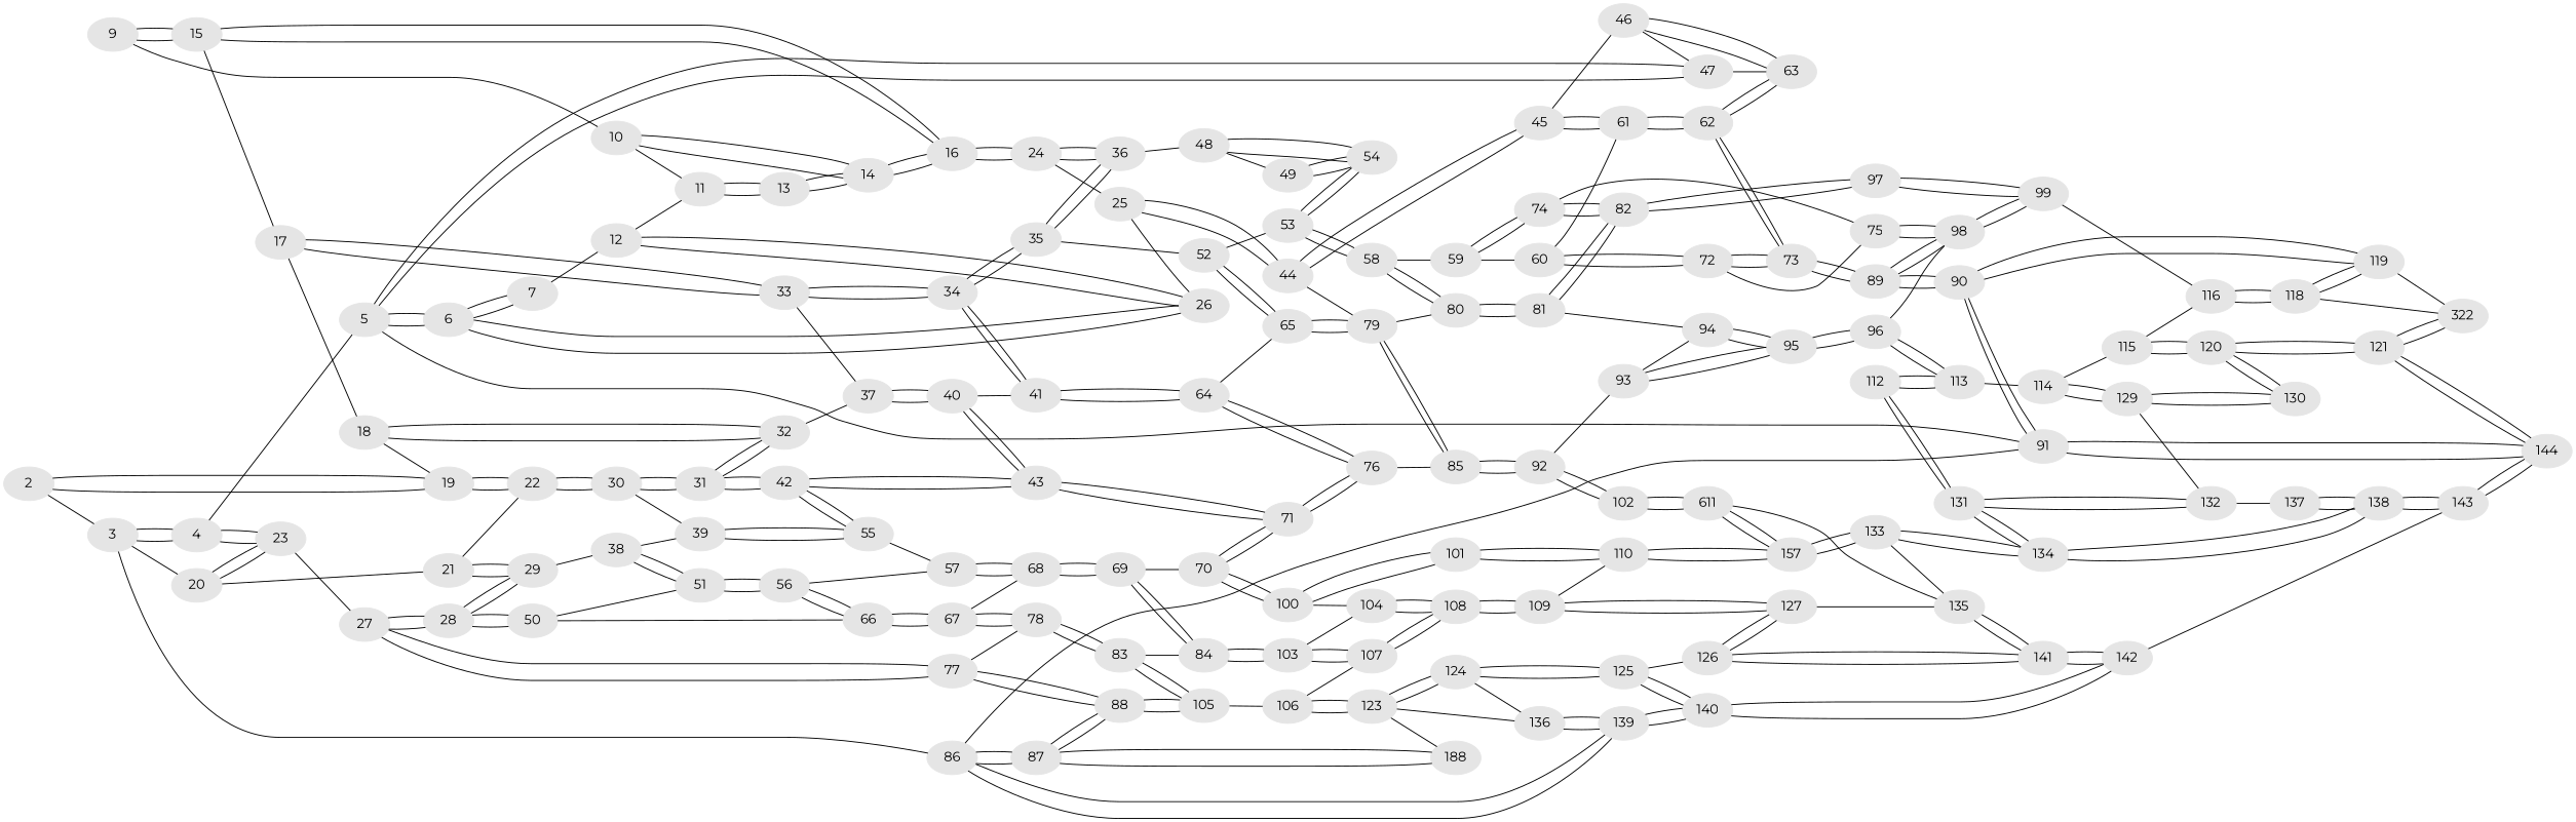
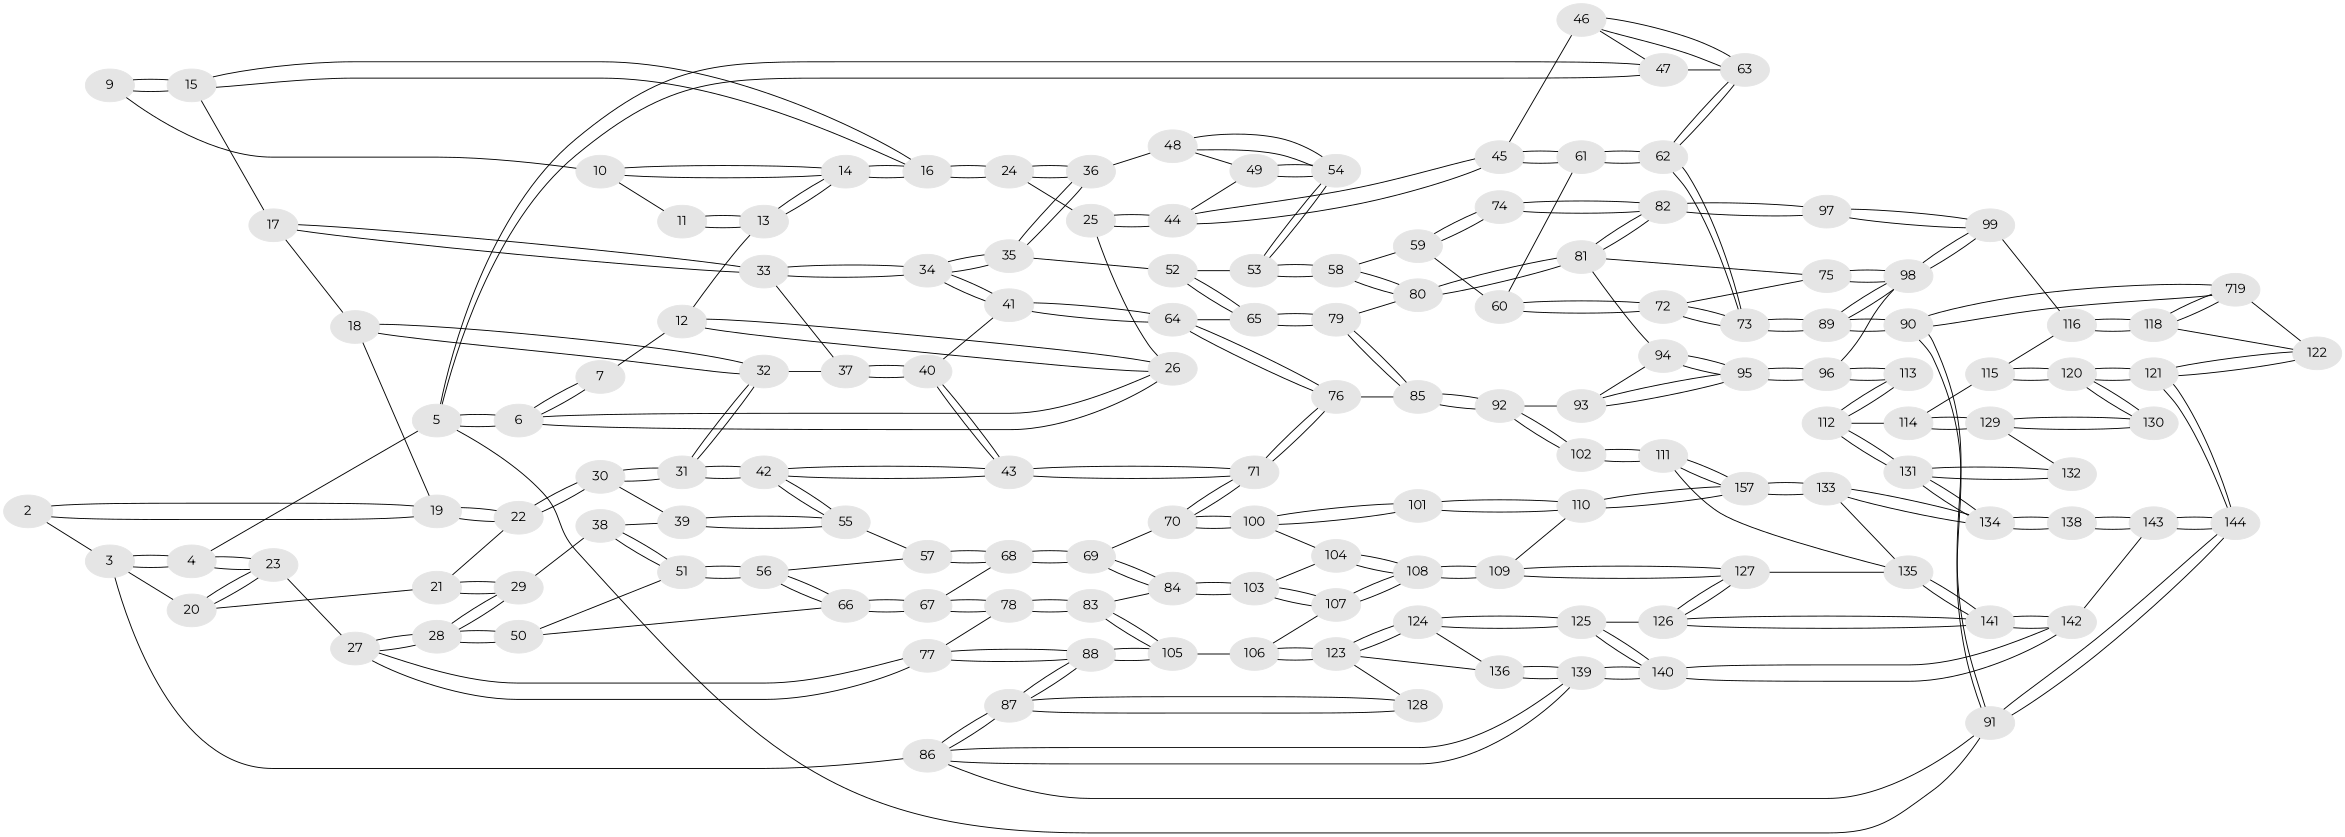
  graph {
    fontname=Montserrat
    rankdir=LR
    node [color=gray90 fontname=Montserrat style=filled]
    edge [fontname=Montserrat]
    2
    3
    19
    9
    10
    15
    4
    20
    86
    22
    5
    23
    21
    6
    47
    91
    27
    87
    139
    7
    26
    63
    144
    12
    13
    11
    14
    16
    17
    24
    18
    33
    25
    36
    32
    37
    34
    30
    29
    38
    31
    39
    28
    77
    44
    48
    45
    49
    50
    78
    88
    51
    66
    42
    55
    43
    40
    35
    41
    52
    64
    53
    65
    54
    56
    57
    71
    76
    46
    61
    62
    67
    58
    79
    59
    80
    68
    69
    60
    74
    81
    72
    75
    82
    73
    89
    85
    83
    70
    84
    100
    103
    101
    104
    98
    90
    97
    99
    92
    105
    94
    95
    106
    107
    93
    102
-   128 [label=188]
+   128
    140
-   119
-   122 [label=322]
-   111 [label=611]
+   119 [label=719]
+   122
+   111
    96
    113
    114
    116
    118
    110
    108
    n119 [label=157]
    135
    109
    123
    124
    136
    127
    133
    112
    131
    132
    134
    115
    129
    120
    130
    121
    125
    126
    141
    142
-   137
    138
    143
    2 -- 3
    2 -- 19
    2 -- 19
    3 -- 4
    3 -- 4
    3 -- 20
    3 -- 86
    19 -- 22
    19 -- 22
    9 -- 10
    9 -- 15
    9 -- 15
    10 -- 11
    10 -- 14
    10 -- 14
    15 -- 16
    15 -- 16
    15 -- 17
    4 -- 5
    4 -- 23
    4 -- 23
    20 -- 23
    20 -- 23
    20 -- 21
    86 -- 91
    86 -- 87
    86 -- 87
    86 -- 139
    86 -- 139
    22 -- 30
    22 -- 30
    5 -- 6
    5 -- 6
    5 -- 47
    5 -- 47
    5 -- 91
    23 -- 27
    21 -- 22
    21 -- 29
    21 -- 29
    6 -- 7
    6 -- 7
    6 -- 26
    6 -- 26
    47 -- 63
    91 -- 144
    91 -- 144
    27 -- 28
    27 -- 28
    27 -- 77
    27 -- 77
    87 -- 88
    87 -- 88
    87 -- 128
    87 -- 128
    139 -- 140
    139 -- 140
    7 -- 12
    12 -- 26
    12 -- 26
-   12 -- 11
+   12 -- 13
    13 -- 14
    13 -- 14
    11 -- 13
    11 -- 13
    14 -- 16
    14 -- 16
    16 -- 24
    16 -- 24
    17 -- 18
    17 -- 33
    17 -- 33
    24 -- 25
    24 -- 36
    24 -- 36
    18 -- 19
    18 -- 32
    18 -- 32
    33 -- 37
    33 -- 34
    33 -- 34
    25 -- 26
    25 -- 44
    25 -- 44
    36 -- 48
    32 -- 37
    37 -- 40
    37 -- 40
    34 -- 35
    34 -- 35
    34 -- 41
    34 -- 41
    30 -- 31
    30 -- 31
    30 -- 39
    29 -- 38
    38 -- 39
    38 -- 51
    38 -- 51
    31 -- 32
    31 -- 32
    31 -- 42
    31 -- 42
    39 -- 55
    39 -- 55
    28 -- 29
    28 -- 29
    28 -- 50
    28 -- 50
    77 -- 78
    77 -- 88
    77 -- 88
    44 -- 45
    44 -- 45
-   44 -- 79
+   44 -- 49
    48 -- 49
    48 -- 54
    48 -- 54
    45 -- 46
    45 -- 61
    45 -- 61
    49 -- 54
    49 -- 54
    50 -- 51
    50 -- 66
    78 -- 83
    78 -- 83
    88 -- 105
    88 -- 105
    51 -- 56
    51 -- 56
    66 -- 67
    66 -- 67
    42 -- 55
    42 -- 55
    42 -- 43
    42 -- 43
    55 -- 57
    43 -- 71
    43 -- 71
    40 -- 43
    40 -- 43
    40 -- 41
    35 -- 36
    35 -- 36
    35 -- 52
    41 -- 64
    41 -- 64
    52 -- 53
    52 -- 65
    52 -- 65
    64 -- 65
    64 -- 76
    64 -- 76
    53 -- 54
    53 -- 54
    53 -- 58
    53 -- 58
    65 -- 79
    65 -- 79
    56 -- 66
    56 -- 66
    56 -- 57
    57 -- 68
    57 -- 68
    71 -- 76
    71 -- 76
    76 -- 85
    46 -- 47
    46 -- 63
    46 -- 63
    61 -- 62
    61 -- 62
    62 -- 63
    62 -- 63
    62 -- 73
    62 -- 73
    67 -- 78
    67 -- 78
    67 -- 68
    58 -- 59
    58 -- 80
    58 -- 80
    79 -- 80
    79 -- 85
    79 -- 85
    59 -- 60
    59 -- 74
    59 -- 74
    80 -- 81
    80 -- 81
    68 -- 69
    68 -- 69
    69 -- 70
    69 -- 84
    69 -- 84
    60 -- 61
    60 -- 72
    60 -- 72
-   74 -- 75
+   81 -- 75
    74 -- 82
    74 -- 82
    81 -- 82
    81 -- 82
    81 -- 94
    72 -- 75
    72 -- 73
    72 -- 73
    75 -- 98
    75 -- 98
    82 -- 97
    82 -- 97
    73 -- 89
    73 -- 89
    89 -- 98
    89 -- 98
    89 -- 90
    89 -- 90
    85 -- 92
    85 -- 92
    83 -- 84
    83 -- 105
    83 -- 105
    70 -- 71
    70 -- 71
    70 -- 100
    70 -- 100
    84 -- 103
    84 -- 103
    100 -- 101
    100 -- 101
    100 -- 104
    103 -- 104
    103 -- 107
    103 -- 107
    101 -- 110
    101 -- 110
    104 -- 108
    104 -- 108
    98 -- 99
    98 -- 99
    90 -- 91
    90 -- 91
    90 -- 119
    90 -- 119
    97 -- 99
    97 -- 99
    99 -- 116
    92 -- 93
    92 -- 102
    92 -- 102
    105 -- 106
    94 -- 95
    94 -- 95
    95 -- 96
    95 -- 96
    106 -- 107
    106 -- 123
    106 -- 123
    107 -- 108
    107 -- 108
    93 -- 94
    93 -- 95
    93 -- 95
    102 -- 111
    102 -- 111
    140 -- 142
    140 -- 142
    119 -- 122
    111 -- n119
    111 -- n119
    111 -- 135
    96 -- 98
    96 -- 113
    96 -- 113
-   113 -- 114
+   112 -- 114
    114 -- 115
    114 -- 129
    114 -- 129
    116 -- 118
    116 -- 118
    118 -- 119
    118 -- 119
    118 -- 122
    110 -- n119
    110 -- n119
    108 -- 109
    108 -- 109
    n119 -- 133
    n119 -- 133
    135 -- 141
    135 -- 141
    109 -- 110
    109 -- 127
    109 -- 127
    123 -- 128
    123 -- 124
    123 -- 124
    123 -- 136
    124 -- 136
    124 -- 125
    124 -- 125
    136 -- 139
    136 -- 139
    127 -- 135
    133 -- 135
    133 -- 134
    133 -- 134
    112 -- 113
    112 -- 113
    112 -- 131
    112 -- 131
    131 -- 132
    131 -- 132
    131 -- 134
    131 -- 134
-   132 -- 137
    134 -- 138
    134 -- 138
    115 -- 116
    115 -- 120
    115 -- 120
    129 -- 132
    129 -- 130
    129 -- 130
    120 -- 130
    120 -- 130
    120 -- 121
    120 -- 121
    121 -- 144
    121 -- 144
    121 -- 122
    121 -- 122
    125 -- 140
    125 -- 140
    125 -- 126
    126 -- 127
    126 -- 127
    126 -- 141
    126 -- 141
    141 -- 142
    141 -- 142
    142 -- 143
-   137 -- 138
-   137 -- 138
    138 -- 143
    138 -- 143
    143 -- 144
    143 -- 144
  }
